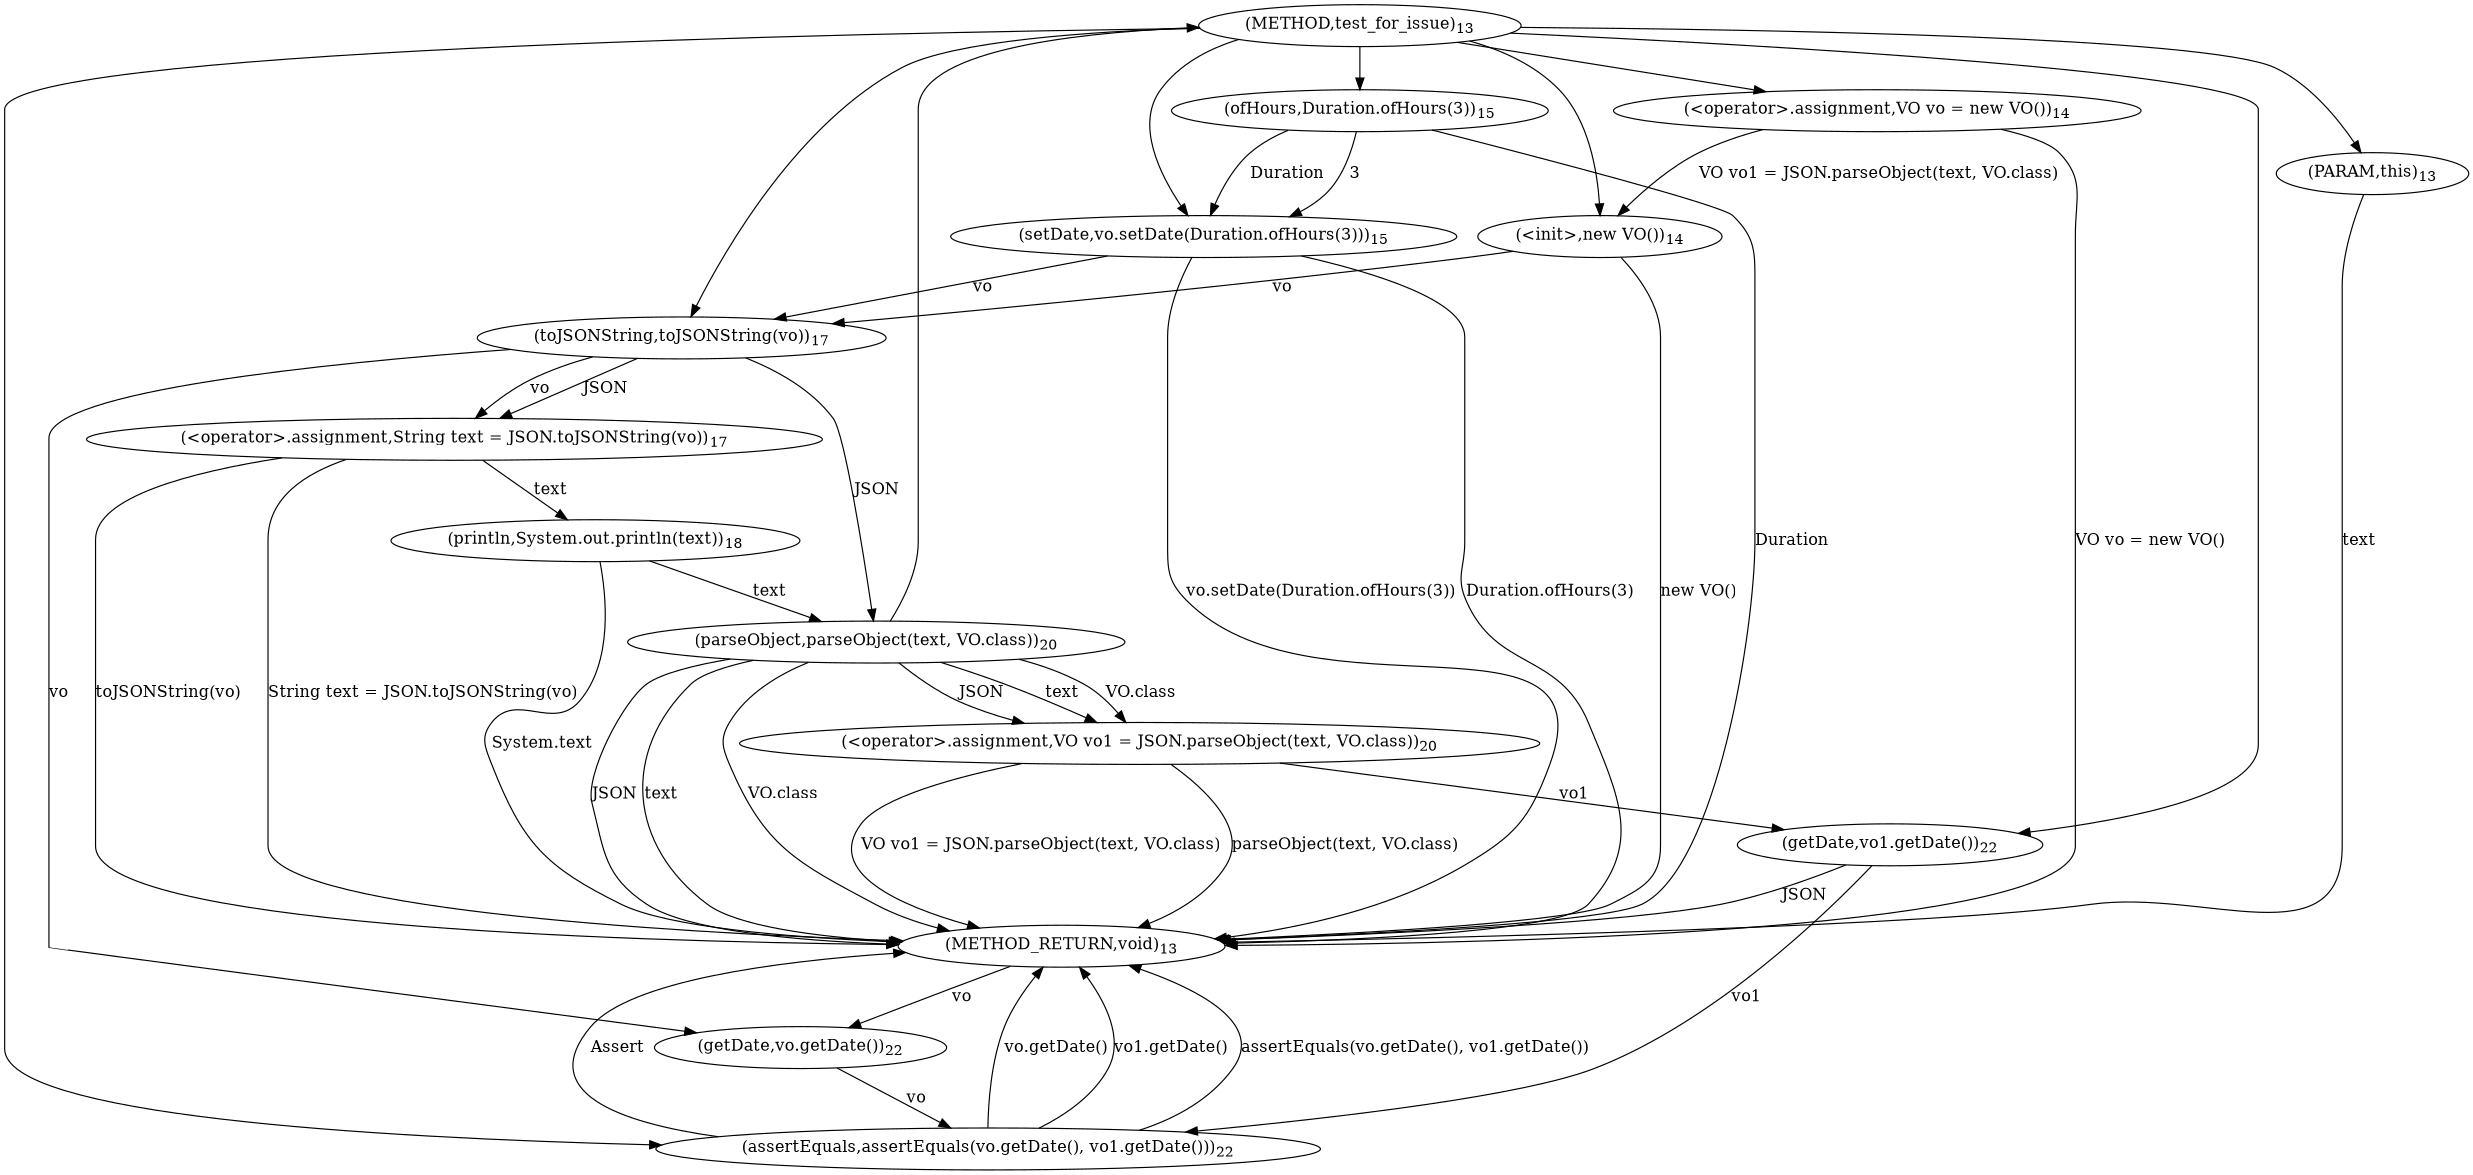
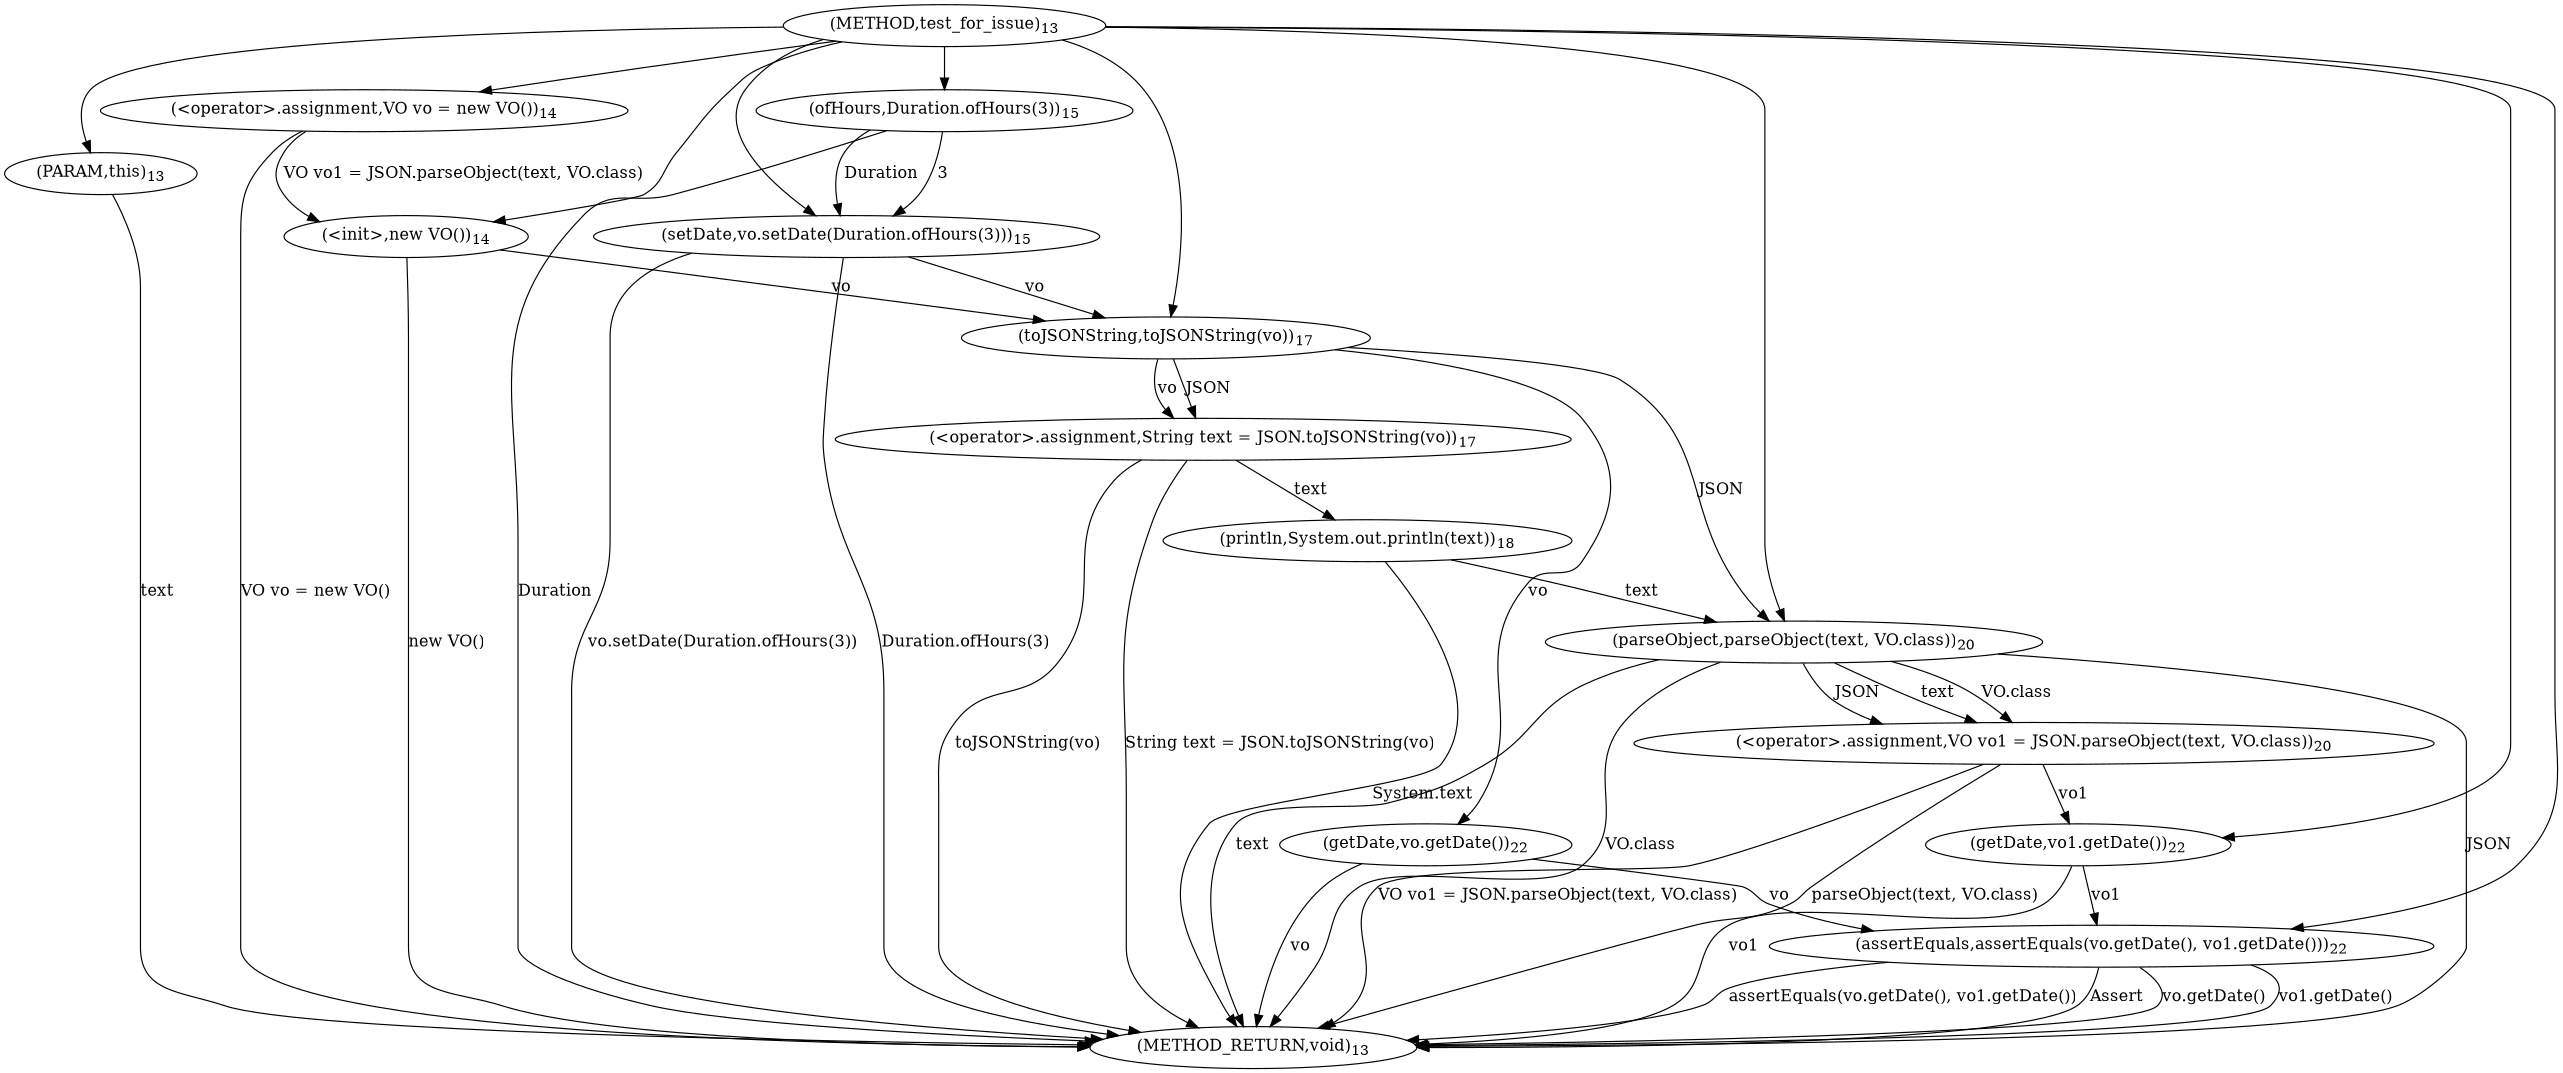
  digraph {
    n1 [label=<(METHOD,test_for_issue)<SUB>13</SUB>>]
    n2 [label=<(PARAM,this)<SUB>13</SUB>>]
    n3 [label=<(&lt;operator&gt;.assignment,VO vo = new VO())<SUB>14</SUB>>]
    n4 [label=<(&lt;init&gt;,new VO())<SUB>14</SUB>>]
    n5 [label=<(setDate,vo.setDate(Duration.ofHours(3)))<SUB>15</SUB>>]
    n6 [label=<(assertEquals,assertEquals(vo.getDate(), vo1.getDate()))<SUB>22</SUB>>]
    n7 [label=<(ofHours,Duration.ofHours(3))<SUB>15</SUB>>]
    n8 [label=<(toJSONString,toJSONString(vo))<SUB>17</SUB>>]
    n9 [label=<(parseObject,parseObject(text, VO.class))<SUB>20</SUB>>]
    n10 [label=<(getDate,vo1.getDate())<SUB>22</SUB>>]
    n11 [label=<(METHOD_RETURN,void)<SUB>13</SUB>>]
    n12 [label=<(println,System.out.println(text))<SUB>18</SUB>>]
    n13 [label=<(getDate,vo.getDate())<SUB>22</SUB>>]
    n14 [label=<(&lt;operator&gt;.assignment,String text = JSON.toJSONString(vo))<SUB>17</SUB>>]
    n15 [label=<(&lt;operator&gt;.assignment,VO vo1 = JSON.parseObject(text, VO.class))<SUB>20</SUB>>]
    n1 -> n2
    n1 -> n3
    n1 -> n4
    n1 -> n5
    n1 -> n6
    n1 -> n7
    n1 -> n8
-   n9 -> n1
+   n1 -> n9
    n1 -> n10
    n2 -> n11 [label=text]
    n3 -> n4 [label="VO vo1 = JSON.parseObject(text, VO.class)"]
    n3 -> n11 [label="VO vo = new VO()"]
    n4 -> n8 [label=vo]
    n4 -> n11 [label="new VO()"]
    n5 -> n8 [label=vo]
    n5 -> n11 [label="Duration.ofHours(3)"]
    n5 -> n11 [label="vo.setDate(Duration.ofHours(3))"]
    n6 -> n11 [label="vo.getDate()"]
    n6 -> n11 [label="vo1.getDate()"]
    n6 -> n11 [label="assertEquals(vo.getDate(), vo1.getDate())"]
    n6 -> n11 [label=Assert]
    n7 -> n5 [label=Duration]
    n7 -> n5 [label=3]
    n7 -> n11 [label=Duration]
    n8 -> n9 [label=JSON]
    n8 -> n13 [label=vo]
    n8 -> n14 [label=JSON]
    n8 -> n14 [label=vo]
    n9 -> n11 [label=JSON]
    n9 -> n11 [label=text]
    n9 -> n11 [label="VO.class"]
    n9 -> n15 [label=JSON]
    n9 -> n15 [label=text]
    n9 -> n15 [label="VO.class"]
    n10 -> n6 [label=vo1]
-   n10 -> n11 [label=JSON]
+   n10 -> n11 [label=vo1]
    n12 -> n9 [label=text]
    n12 -> n11 [label="System.text"]
    n13 -> n6 [label=vo]
-   n11 -> n13 [label=vo]
+   n13 -> n11 [label=vo]
    n14 -> n11 [label="toJSONString(vo)"]
    n14 -> n11 [label="String text = JSON.toJSONString(vo)"]
    n14 -> n12 [label=text]
    n15 -> n10 [label=vo1]
    n15 -> n11 [label="parseObject(text, VO.class)"]
    n15 -> n11 [label="VO vo1 = JSON.parseObject(text, VO.class)"]
  }
